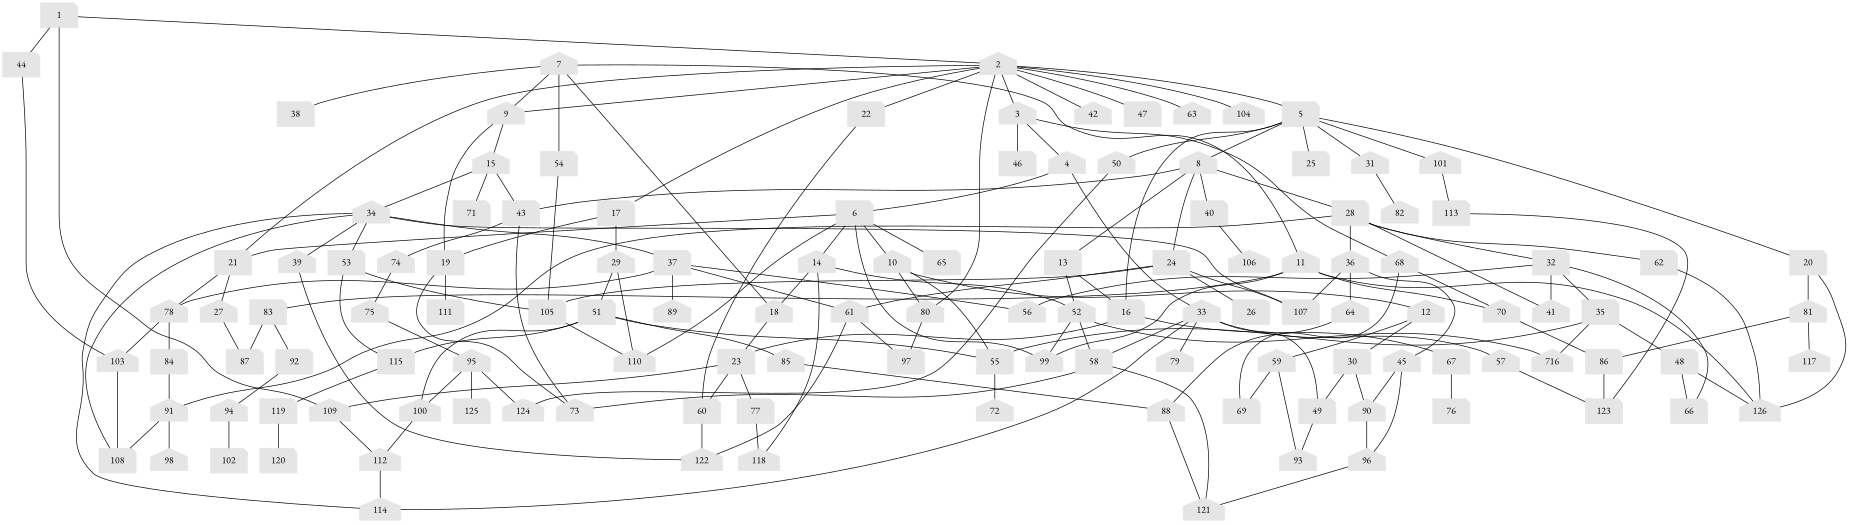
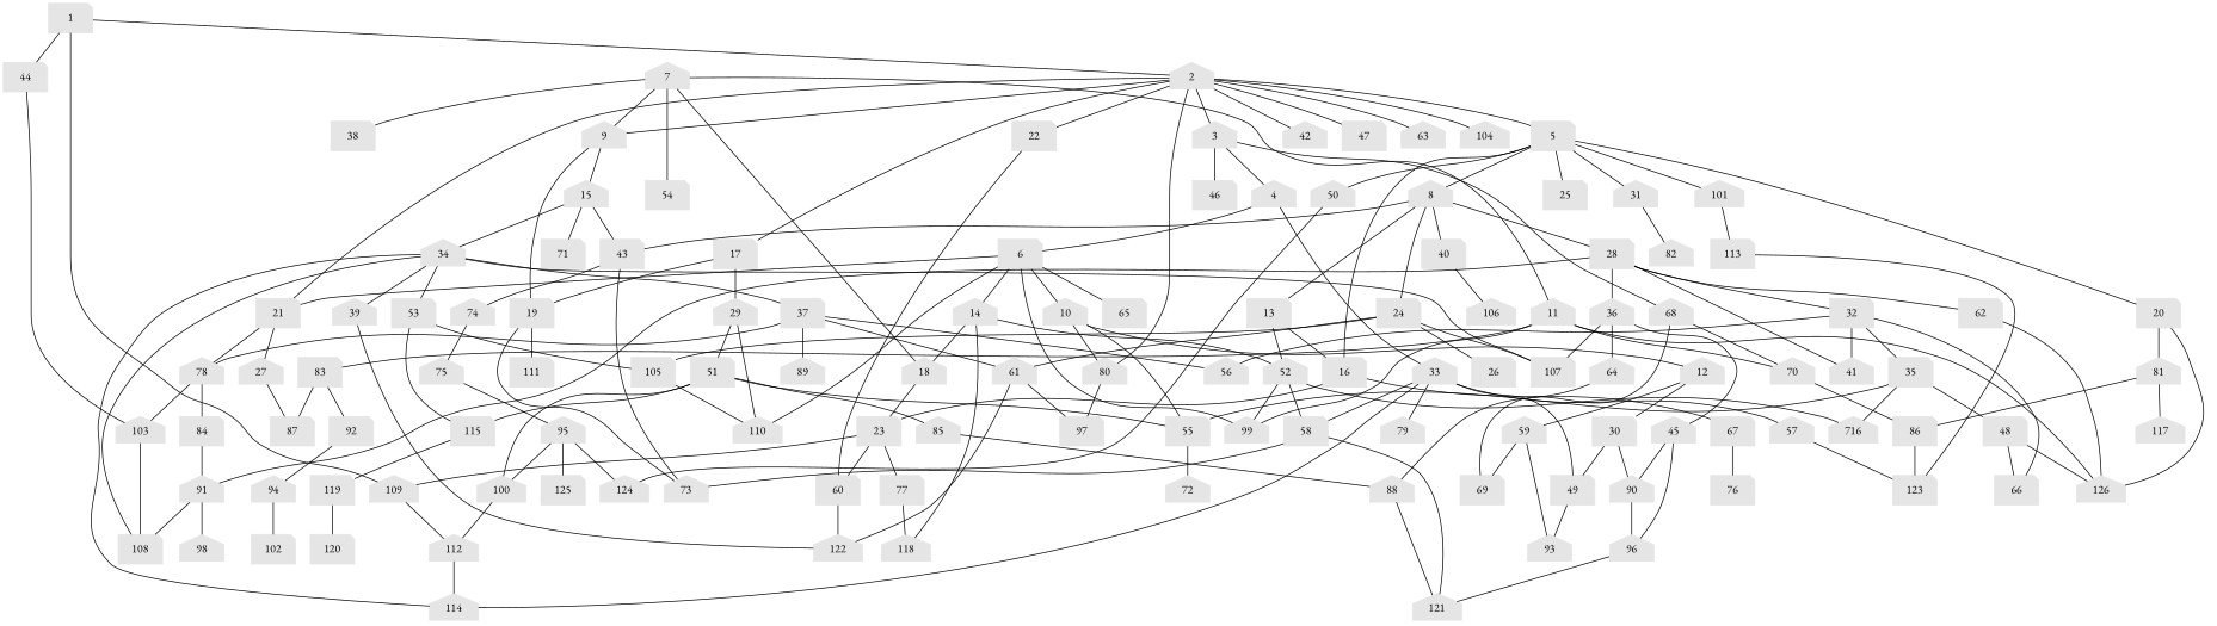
  graph {
    fontname="EB Garamond"
    node [color=gray90 fontname="EB Garamond" shape=house style=filled]
    edge [fontname="EB Garamond"]
    1 [shape=note]
    2
    44 [shape=note]
    109
    3
    5 [shape=note]
    17 [shape=note]
    21 [shape=note]
    22 [shape=note]
    42
    47 [shape=note]
    63
    80
    104
    9
    103
    112
    4
    46 [shape=note]
    68
    8
    16 [shape=note]
    20 [shape=note]
    25 [shape=note]
    31
    50
    101
    7
    11
    18
    38 [shape=note]
    54 [shape=note]
    19 [shape=note]
    29
    27
    78
    60 [shape=note]
    97 [shape=note]
    6 [shape=note]
    33
    70
    69 [shape=note]
    10
    14
    65 [shape=note]
    99
    110
    49 [shape=note]
    57
    58 [shape=note]
    79
    114
    13 [shape=note]
    24 [shape=note]
    28 [shape=note]
    40 [shape=note]
    43 [shape=note]
    23 [shape=note]
    67 [shape=note]
    126
    81
    82
    124
    113 [shape=note]
    12
    55 [shape=note]
    52
    118
    15
    83 [shape=note]
    105 [shape=note]
    26 [shape=note]
    61
    107 [shape=note]
    32 [shape=note]
    36
    41
    62 [shape=note]
    91
    106
    73
    74
    34
    71 [shape=note]
    111 [shape=note]
    30 [shape=note]
    59
    72
    86 [shape=note]
    87 [shape=note]
    92 [shape=note]
    90
    93
    n94 [label=716]
    37 [shape=note]
    39
    53 [shape=note]
    108 [shape=note]
    77 [shape=note]
    76 [shape=note]
    51 [shape=note]
    117
    84 [shape=note]
    122
    35 [shape=note]
    56
    66 [shape=note]
    45
    64
    98
    85
    100
    115 [shape=note]
    96
    48 [shape=note]
    123 [shape=note]
    121
    89
    88
    75
    119 [shape=note]
    95
    125 [shape=note]
    94
    102 [shape=note]
    120 [shape=note]
    1 -- 2
    1 -- 44
    1 -- 109
    2 -- 3
    2 -- 5
    2 -- 17
    2 -- 21
    2 -- 22
    2 -- 42
    2 -- 47
    2 -- 63
    2 -- 80
    2 -- 104
    2 -- 9
    44 -- 103
    109 -- 112
    3 -- 4
    3 -- 46
    3 -- 68
    5 -- 8
    5 -- 16
    5 -- 20
    5 -- 25
    5 -- 31
    5 -- 50
    5 -- 101
    17 -- 19
    17 -- 29
    21 -- 27
    21 -- 78
    22 -- 60
    80 -- 97
    9 -- 19
    9 -- 15
    103 -- 108
    112 -- 114
    4 -- 6
    4 -- 33
    68 -- 70
    68 -- 69
    8 -- 13
    8 -- 24
    8 -- 28
    8 -- 40
    8 -- 43
    16 -- 23
    16 -- 67
    20 -- 126
    20 -- 81
    31 -- 82
    50 -- 124
    101 -- 113
    7 -- 9
    7 -- 11
    7 -- 18
    7 -- 38
    7 -- 54
    11 -- 70
    11 -- 99
    11 -- 126
    11 -- 83
    18 -- 23
-   54 -- 105
    19 -- 73
    19 -- 111
    29 -- 110
    29 -- 51
    27 -- 87
    78 -- 103
    78 -- 84
    60 -- 122
    6 -- 21
    6 -- 10
    6 -- 14
    6 -- 65
    6 -- 99
    6 -- 110
    33 -- 49
    33 -- 57
    33 -- 58
    33 -- 79
    33 -- 114
    70 -- 86
    10 -- 80
    10 -- 12
    10 -- 55
    14 -- 18
    14 -- 52
    14 -- 118
    49 -- 93
    57 -- 123
    58 -- 73
    58 -- 121
    13 -- 16
    13 -- 52
    24 -- 105
    24 -- 26
    24 -- 61
    24 -- 107
    28 -- 32
    28 -- 36
    28 -- 41
    28 -- 62
    28 -- 91
    40 -- 106
    43 -- 73
    43 -- 74
    23 -- 109
    23 -- 60
    23 -- 77
    67 -- 76
    81 -- 86
    81 -- 117
    113 -- 123
    12 -- 30
    12 -- 59
    55 -- 72
    52 -- 99
    52 -- 58
    52 -- n94
    15 -- 43
    15 -- 34
    15 -- 71
    83 -- 87
    83 -- 92
    105 -- 110
    61 -- 97
    61 -- 122
    32 -- 41
    32 -- 35
    32 -- 56
    32 -- 66
    36 -- 107
    36 -- 45
    36 -- 64
    62 -- 126
    91 -- 108
    91 -- 98
    74 -- 75
    34 -- 114
    34 -- 107
    34 -- 37
    34 -- 39
    34 -- 53
    34 -- 108
    30 -- 49
    30 -- 90
    59 -- 69
    59 -- 93
    86 -- 123
    92 -- 94
    90 -- 96
    37 -- 78
    37 -- 61
    37 -- 56
    37 -- 89
    39 -- 122
    53 -- 105
    53 -- 115
    77 -- 118
    51 -- 55
    51 -- 85
    51 -- 100
    51 -- 115
    84 -- 91
    35 -- 55
    35 -- n94
    35 -- 48
    45 -- 90
    45 -- 96
    64 -- 88
    85 -- 88
    100 -- 112
    115 -- 119
    96 -- 121
    48 -- 126
    48 -- 66
    88 -- 121
    75 -- 95
    119 -- 120
    95 -- 124
    95 -- 100
    95 -- 125
    94 -- 102
  }
